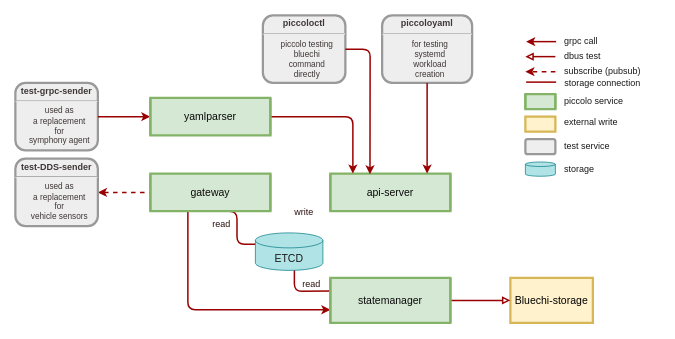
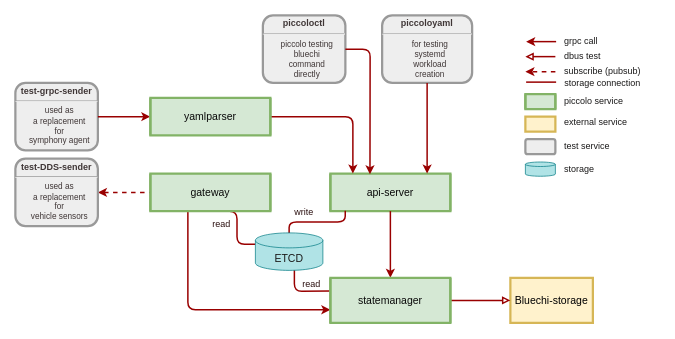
  <mxCell id="0" />
  <mxCell id="1" parent="0" />
  <mxCell id="2" value="api-server" style="shape=process;whiteSpace=wrap;align=center;verticalAlign=middle;size=0;fontStyle=0;strokeWidth=3;fillColor=#d5e8d4;strokeColor=#82b366;fontColor=#0A0A0A;fontSize=14;" parent="1" vertex="1"><mxGeometry x="440" y="231" width="160" height="50" as="geometry" /></mxCell>
  <mxCell id="3" value="Bluechi-storage" style="whiteSpace=wrap;align=center;verticalAlign=middle;fontStyle=0;strokeWidth=3;fillColor=#fff2cc;strokeColor=#d6b656;fontColor=#000000;fontSize=14;" parent="1" vertex="1"><mxGeometry x="680" y="370" width="110" height="60" as="geometry" /></mxCell>
  <mxCell id="4" value="" style="edgeStyle=elbowEdgeStyle;elbow=horizontal;strokeColor=#990000;strokeWidth=2;fontColor=#2c1111;exitX=1;exitY=0.5;exitDx=0;exitDy=0;fontStyle=0" parent="1" source="23" target="2" edge="1"><mxGeometry width="100" height="100" relative="1" as="geometry"><mxPoint x="320" y="155" as="sourcePoint" /><mxPoint x="430" y="230" as="targetPoint" /><Array as="points"><mxPoint x="470" y="190" /></Array></mxGeometry></mxCell>
  <mxCell id="5" value="" style="edgeStyle=elbowEdgeStyle;elbow=horizontal;strokeColor=#990000;strokeWidth=2;fontColor=#2c1111;exitX=1;exitY=0.5;exitDx=0;exitDy=0;endArrow=block;endFill=0;fontStyle=0" parent="1" target="3" edge="1"><mxGeometry width="100" height="100" relative="1" as="geometry"><mxPoint x="600" y="400" as="sourcePoint" /><mxPoint x="577" y="490" as="targetPoint" /></mxGeometry></mxCell>
  <mxCell id="6" value="write" style="text;spacingTop=-5;align=center;fontColor=#2c1111;fontStyle=0" parent="1" vertex="1"><mxGeometry x="390" y="274" width="30" height="20" as="geometry" /></mxCell>
  <mxCell id="7" value="" style="elbow=horizontal;strokeColor=#990000;strokeWidth=2;entryX=0;entryY=0;entryDx=0;entryDy=15;entryPerimeter=0;startArrow=none;startFill=0;fontColor=#2c1111;endArrow=none;endFill=0;exitX=0.75;exitY=1;exitDx=0;exitDy=0;edgeStyle=orthogonalEdgeStyle;fontStyle=0" parent="1" target="18" edge="1"><mxGeometry width="100" height="100" relative="1" as="geometry"><mxPoint x="290" y="281" as="sourcePoint" /><mxPoint x="392.664" y="332.2" as="targetPoint" /></mxGeometry></mxCell>
  <mxCell id="8" value="" style="endArrow=none;html=1;rounded=1;entryX=0;entryY=0.5;entryDx=0;entryDy=0;strokeColor=#990000;strokeWidth=2;fontColor=#2c1111;dashed=1;endFill=0;startArrow=classic;startFill=1;fontStyle=0" parent="1" edge="1"><mxGeometry width="50" height="50" relative="1" as="geometry"><mxPoint x="130" y="256" as="sourcePoint" /><mxPoint x="200" y="256" as="targetPoint" /></mxGeometry></mxCell>
+ <mxCell id="9" value="" style="endArrow=none;html=1;rounded=1;exitX=0.124;exitY=0.988;exitDx=0;exitDy=0;entryX=0.5;entryY=0;entryDx=0;entryDy=0;entryPerimeter=0;strokeColor=#990000;strokeWidth=2;exitPerimeter=0;fontColor=#2c1111;endFill=0;edgeStyle=orthogonalEdgeStyle;fontStyle=0" parent="1" source="2" target="18" edge="1"><mxGeometry width="50" height="50" relative="1" as="geometry"><mxPoint x="413" y="321" as="sourcePoint" /><mxPoint x="442.17" y="307.8" as="targetPoint" /></mxGeometry></mxCell>
  <mxCell id="10" value="" style="edgeStyle=elbowEdgeStyle;elbow=horizontal;strokeColor=#990000;strokeWidth=2;entryX=0;entryY=0.75;entryDx=0;entryDy=0;startArrow=none;startFill=0;fontColor=#2c1111;fontStyle=0" parent="1" edge="1"><mxGeometry width="100" height="100" relative="1" as="geometry"><mxPoint x="250" y="281" as="sourcePoint" /><mxPoint x="440" y="412.5" as="targetPoint" /><Array as="points"><mxPoint x="250" y="370" /><mxPoint x="250" y="350" /><mxPoint x="652" y="390" /></Array></mxGeometry></mxCell>
  <mxCell id="11" value="" style="elbow=horizontal;strokeColor=#990000;strokeWidth=2;startArrow=none;startFill=0;exitX=0;exitY=0.25;exitDx=0;exitDy=0;fontColor=#2c1111;entryX=0.578;entryY=0.98;entryDx=0;entryDy=0;entryPerimeter=0;endArrow=none;endFill=0;edgeStyle=orthogonalEdgeStyle;fontStyle=0" parent="1" target="18" edge="1"><mxGeometry width="100" height="100" relative="1" as="geometry"><mxPoint x="440" y="387.5" as="sourcePoint" /><mxPoint x="360" y="380" as="targetPoint" /></mxGeometry></mxCell>
  <mxCell id="12" value="&lt;p style=&quot;margin: 4px 0px 0px; text-align: center;&quot;&gt;&lt;strong style=&quot;&quot;&gt;test-grpc-sender&lt;br&gt;&lt;/strong&gt;&lt;/p&gt;&lt;hr style=&quot;font-size: 11px;&quot;&gt;&lt;p style=&quot;margin: 0px 0px 0px 8px; font-size: 11px;&quot;&gt;&lt;font style=&quot;font-size: 11px;&quot;&gt;used as&lt;br&gt;a replacement&lt;/font&gt;&lt;/p&gt;&lt;p style=&quot;margin: 0px 0px 0px 8px; font-size: 11px;&quot;&gt;&lt;font style=&quot;font-size: 11px;&quot;&gt;for &lt;br&gt;symphony agent&lt;/font&gt;&lt;/p&gt;" style="verticalAlign=middle;align=center;overflow=fill;fontSize=12;fontFamily=Helvetica;html=1;rounded=1;fontStyle=0;strokeWidth=3;fillColor=#eeeeee;strokeColor=#999999;fontColor=#3f3636;" parent="1" vertex="1"><mxGeometry x="20" y="110" width="110" height="90" as="geometry" /></mxCell>
  <mxCell id="13" value="" style="edgeStyle=none;noEdgeStyle=1;strokeColor=#990000;strokeWidth=2;exitX=1;exitY=0.5;exitDx=0;exitDy=0;entryX=0;entryY=0.5;entryDx=0;entryDy=0;fontColor=#2c1111;fontStyle=0" parent="1" source="12" edge="1"><mxGeometry width="100" height="100" relative="1" as="geometry"><mxPoint x="364" y="4.6" as="sourcePoint" /><mxPoint x="200" y="155" as="targetPoint" /><Array as="points" /></mxGeometry></mxCell>
  <mxCell id="14" value="&lt;p style=&quot;margin: 4px 0px 0px; text-align: center;&quot;&gt;&lt;strong style=&quot;&quot;&gt;piccoloctl&lt;br&gt;&lt;/strong&gt;&lt;/p&gt;&lt;hr&gt;&lt;p style=&quot;margin: 0px 0px 0px 8px; font-size: 11px;&quot;&gt;&lt;font style=&quot;font-size: 11px;&quot;&gt;piccolo testing&lt;/font&gt;&lt;/p&gt;&lt;p style=&quot;margin: 0px 0px 0px 8px; font-size: 11px;&quot;&gt;&lt;font style=&quot;font-size: 11px;&quot;&gt;bluechi&lt;/font&gt;&lt;/p&gt;&lt;p style=&quot;margin: 0px 0px 0px 8px; font-size: 11px;&quot;&gt;&lt;font style=&quot;font-size: 11px;&quot;&gt;command&lt;/font&gt;&lt;/p&gt;&lt;p style=&quot;margin: 0px 0px 0px 8px; font-size: 11px;&quot;&gt;&lt;font style=&quot;font-size: 11px;&quot;&gt;directly&lt;/font&gt;&lt;/p&gt;" style="verticalAlign=middle;align=center;overflow=fill;fontSize=12;fontFamily=Helvetica;html=1;rounded=1;fontStyle=0;strokeWidth=3;fillColor=#eeeeee;strokeColor=#999999;fontColor=#3f3636;" parent="1" vertex="1"><mxGeometry x="350" y="20" width="110" height="90" as="geometry" /></mxCell>
  <mxCell id="15" value="&lt;p style=&quot;margin: 4px 0px 0px; text-align: center;&quot;&gt;&lt;strong style=&quot;&quot;&gt;piccoloyaml&lt;br&gt;&lt;/strong&gt;&lt;/p&gt;&lt;hr&gt;&lt;p style=&quot;margin: 0px 0px 0px 8px; font-size: 11px;&quot;&gt;&lt;font style=&quot;font-size: 11px;&quot;&gt;for testing&lt;/font&gt;&lt;/p&gt;&lt;p style=&quot;margin: 0px 0px 0px 8px; font-size: 11px;&quot;&gt;&lt;font style=&quot;font-size: 11px;&quot;&gt;systemd&lt;/font&gt;&lt;/p&gt;&lt;p style=&quot;margin: 0px 0px 0px 8px; font-size: 11px;&quot;&gt;&lt;font style=&quot;font-size: 11px;&quot;&gt;workload&lt;/font&gt;&lt;/p&gt;&lt;p style=&quot;margin: 0px 0px 0px 8px; font-size: 11px;&quot;&gt;&lt;font style=&quot;font-size: 11px;&quot;&gt;creation&lt;/font&gt;&lt;/p&gt;" style="verticalAlign=middle;align=center;overflow=fill;fontSize=12;fontFamily=Helvetica;html=1;rounded=1;fontStyle=0;strokeWidth=3;fillColor=#eeeeee;strokeColor=#999999;fontColor=#3f3636;" parent="1" vertex="1"><mxGeometry x="509" y="20" width="120" height="90" as="geometry" /></mxCell>
  <mxCell id="16" value="" style="endArrow=classic;html=1;rounded=1;exitX=1;exitY=0.5;exitDx=0;exitDy=0;strokeColor=#990000;strokeWidth=2;fontColor=#2c1111;entryX=0.33;entryY=0.02;entryDx=0;entryDy=0;entryPerimeter=0;fontStyle=0" parent="1" source="14" target="2" edge="1"><mxGeometry width="50" height="50" relative="1" as="geometry"><mxPoint x="632" y="160" as="sourcePoint" /><mxPoint x="470" y="230" as="targetPoint" /><Array as="points"><mxPoint x="493" y="65" /></Array></mxGeometry></mxCell>
  <mxCell id="17" value="" style="endArrow=classic;html=1;rounded=1;exitX=0.5;exitY=1;exitDx=0;exitDy=0;strokeColor=#990000;strokeWidth=2;fontColor=#2c1111;entryX=0.75;entryY=0;entryDx=0;entryDy=0;fontStyle=0" parent="1" source="15" edge="1"><mxGeometry width="50" height="50" relative="1" as="geometry"><mxPoint x="729" y="59" as="sourcePoint" /><mxPoint x="569" y="231" as="targetPoint" /></mxGeometry></mxCell>
  <mxCell id="18" value="&lt;font color=&quot;#1a1919&quot; style=&quot;font-size: 14px;&quot;&gt;ETCD&lt;/font&gt;" style="shape=cylinder3;whiteSpace=wrap;html=1;boundedLbl=1;backgroundOutline=1;size=10;fillColor=#b0e3e6;strokeColor=#0e8088;fontStyle=0;fontSize=14;" parent="1" vertex="1"><mxGeometry x="340" y="310" width="90" height="50" as="geometry" /></mxCell>
  <mxCell id="19" value="&lt;p style=&quot;margin: 4px 0px 0px; text-align: center;&quot;&gt;&lt;strong style=&quot;&quot;&gt;test-DDS-sender&lt;br&gt;&lt;/strong&gt;&lt;/p&gt;&lt;hr style=&quot;font-size: 11px;&quot;&gt;&lt;p style=&quot;margin: 0px 0px 0px 8px; font-size: 11px;&quot;&gt;&lt;font style=&quot;font-size: 11px;&quot;&gt;used as&lt;br&gt;a replacement&lt;/font&gt;&lt;/p&gt;&lt;p style=&quot;margin: 0px 0px 0px 8px; font-size: 11px;&quot;&gt;&lt;font style=&quot;font-size: 11px;&quot;&gt;for &lt;br&gt;vehicle sensors&lt;/font&gt;&lt;/p&gt;" style="verticalAlign=middle;align=center;overflow=fill;fontSize=12;fontFamily=Helvetica;html=1;rounded=1;fontStyle=0;strokeWidth=3;fillColor=#eeeeee;strokeColor=#999999;fontColor=#3f3636;" parent="1" vertex="1"><mxGeometry x="20" y="211" width="110" height="90" as="geometry" /></mxCell>
+ <mxCell id="20" value="" style="endArrow=classic;html=1;rounded=1;strokeColor=#990000;strokeWidth=2;fontColor=#2c1111;exitX=0.5;exitY=1;exitDx=0;exitDy=0;entryX=0.5;entryY=0;entryDx=0;entryDy=0;fontStyle=0" parent="1" source="2" target="21" edge="1"><mxGeometry width="50" height="50" relative="1" as="geometry"><mxPoint x="580" y="290" as="sourcePoint" /><mxPoint x="530" y="370" as="targetPoint" /></mxGeometry></mxCell>
  <mxCell id="21" value="statemanager" style="shape=process;whiteSpace=wrap;align=center;verticalAlign=middle;size=0;fontStyle=0;strokeWidth=3;fillColor=#d5e8d4;strokeColor=#82b366;fontColor=#0A0A0A;fontSize=14;" parent="1" vertex="1"><mxGeometry x="440" y="370" width="160" height="60" as="geometry" /></mxCell>
  <mxCell id="22" value="gateway" style="shape=process;whiteSpace=wrap;align=center;verticalAlign=middle;size=0;fontStyle=0;strokeWidth=3;fillColor=#d5e8d4;strokeColor=#82b366;fontColor=#0A0A0A;fontSize=14;" parent="1" vertex="1"><mxGeometry x="200" y="231" width="160" height="50" as="geometry" /></mxCell>
  <mxCell id="23" value="yamlparser" style="shape=process;whiteSpace=wrap;align=center;verticalAlign=middle;size=0;fontStyle=0;strokeWidth=3;fillColor=#d5e8d4;strokeColor=#82b366;fontColor=#0A0A0A;fontSize=14;" parent="1" vertex="1"><mxGeometry x="200" y="130" width="160" height="50" as="geometry" /></mxCell>
  <mxCell id="24" value="read" style="text;spacingTop=-5;align=center;fontColor=#2c1111;fontStyle=0" parent="1" vertex="1"><mxGeometry x="280" y="290" width="30" height="20" as="geometry" /></mxCell>
  <mxCell id="25" value="read" style="text;spacingTop=-5;align=center;fontColor=#2c1111;fontStyle=0" parent="1" vertex="1"><mxGeometry x="400" y="370" width="30" height="20" as="geometry" /></mxCell>
  <mxCell id="26" value="" style="edgeStyle=elbowEdgeStyle;elbow=horizontal;strokeColor=#990000;strokeWidth=2;entryX=1;entryY=0.5;entryDx=0;entryDy=0;fontColor=#2c1111;fontStyle=0" parent="1" edge="1"><mxGeometry width="100" height="100" relative="1" as="geometry"><mxPoint x="741" y="55" as="sourcePoint" /><mxPoint x="701" y="55" as="targetPoint" /><Array as="points"><mxPoint x="714" y="55" /><mxPoint x="801" y="109" /></Array></mxGeometry></mxCell>
  <mxCell id="27" value="storage connection" style="text;html=1;strokeColor=none;fillColor=none;align=center;verticalAlign=middle;whiteSpace=wrap;rounded=0;fontColor=#1a1919;fontStyle=0" parent="1" vertex="1"><mxGeometry x="727.5" y="95" width="150" height="30" as="geometry" /></mxCell>
  <mxCell id="28" value="grpc call" style="text;html=1;strokeColor=none;fillColor=none;align=left;verticalAlign=middle;whiteSpace=wrap;rounded=0;fontColor=#1a1919;fontStyle=0" parent="1" vertex="1"><mxGeometry x="750" y="40" width="60" height="30" as="geometry" /></mxCell>
  <mxCell id="29" value="" style="edgeStyle=elbowEdgeStyle;elbow=horizontal;strokeColor=#990000;strokeWidth=2;entryX=1;entryY=0.5;entryDx=0;entryDy=0;fontColor=#2c1111;endArrow=none;endFill=0;fontStyle=0" parent="1" edge="1"><mxGeometry width="100" height="100" relative="1" as="geometry"><mxPoint x="741" y="109" as="sourcePoint" /><mxPoint x="701" y="109" as="targetPoint" /><Array as="points"><mxPoint x="714" y="109" /><mxPoint x="801" y="163" /></Array></mxGeometry></mxCell>
  <mxCell id="30" value="" style="edgeStyle=elbowEdgeStyle;elbow=horizontal;strokeColor=#990000;strokeWidth=2;entryX=1;entryY=0.5;entryDx=0;entryDy=0;fontColor=#2c1111;endArrow=block;endFill=0;fontStyle=0" parent="1" edge="1"><mxGeometry width="100" height="100" relative="1" as="geometry"><mxPoint x="740" y="75" as="sourcePoint" /><mxPoint x="700" y="75" as="targetPoint" /><Array as="points"><mxPoint x="713" y="75" /><mxPoint x="800" y="129" /></Array></mxGeometry></mxCell>
  <mxCell id="31" value="dbus test" style="text;html=1;strokeColor=none;fillColor=none;align=left;verticalAlign=middle;whiteSpace=wrap;rounded=0;fontColor=#1a1919;fontStyle=0" parent="1" vertex="1"><mxGeometry x="750" y="60" width="60" height="30" as="geometry" /></mxCell>
  <mxCell id="32" value="" style="edgeStyle=elbowEdgeStyle;elbow=horizontal;strokeColor=#990000;strokeWidth=2;entryX=1;entryY=0.5;entryDx=0;entryDy=0;fontColor=#2c1111;endArrow=classic;endFill=1;dashed=1;fontStyle=0" parent="1" edge="1"><mxGeometry width="100" height="100" relative="1" as="geometry"><mxPoint x="740" y="95" as="sourcePoint" /><mxPoint x="700" y="95" as="targetPoint" /><Array as="points"><mxPoint x="713" y="95" /><mxPoint x="800" y="149" /></Array></mxGeometry></mxCell>
  <mxCell id="33" value="subscribe (pubsub)" style="text;html=1;strokeColor=none;fillColor=none;align=left;verticalAlign=middle;whiteSpace=wrap;rounded=0;fontColor=#1a1919;fontStyle=0" parent="1" vertex="1"><mxGeometry x="750" y="80" width="120" height="30" as="geometry" /></mxCell>
  <mxCell id="34" value="" style="shape=process;whiteSpace=wrap;align=center;verticalAlign=middle;size=0;fontStyle=0;strokeWidth=3;fillColor=#d5e8d4;strokeColor=#82b366;fontColor=#0A0A0A;" parent="1" vertex="1"><mxGeometry x="700" y="125" width="40" height="20" as="geometry" /></mxCell>
  <mxCell id="35" value="" style="whiteSpace=wrap;align=center;verticalAlign=middle;fontStyle=0;strokeWidth=3;fillColor=#fff2cc;strokeColor=#d6b656;fontColor=#000000;" parent="1" vertex="1"><mxGeometry x="700" y="155" width="40" height="20" as="geometry" /></mxCell>
  <mxCell id="36" value="&lt;p style=&quot;margin: 4px 0px 0px; text-align: center;&quot;&gt;&lt;/p&gt;&lt;p style=&quot;margin: 0px 0px 0px 8px; font-size: 11px;&quot;&gt;&lt;br&gt;&lt;/p&gt;" style="verticalAlign=middle;align=center;overflow=fill;fontSize=12;fontFamily=Helvetica;html=1;rounded=1;fontStyle=0;strokeWidth=3;fillColor=#eeeeee;strokeColor=#999999;fontColor=#3f3636;" parent="1" vertex="1"><mxGeometry x="700" y="185" width="40" height="20" as="geometry" /></mxCell>
  <mxCell id="37" value="piccolo service" style="text;html=1;strokeColor=none;fillColor=none;align=left;verticalAlign=middle;whiteSpace=wrap;rounded=0;fontColor=#1a1919;fontStyle=0" parent="1" vertex="1"><mxGeometry x="750" y="120" width="95" height="30" as="geometry" /></mxCell>
- <mxCell id="38" value="external write" style="text;html=1;strokeColor=none;fillColor=none;align=left;verticalAlign=middle;whiteSpace=wrap;rounded=0;fontColor=#1a1919;fontStyle=0" parent="1" vertex="1"><mxGeometry x="750" y="150" width="105" height="25" as="geometry" /></mxCell>
+ <mxCell id="38" value="external service" style="text;html=1;strokeColor=none;fillColor=none;align=left;verticalAlign=middle;whiteSpace=wrap;rounded=0;fontColor=#1a1919;fontStyle=0" parent="1" vertex="1"><mxGeometry x="750" y="150" width="105" height="25" as="geometry" /></mxCell>
  <mxCell id="39" value="test service" style="text;html=1;strokeColor=none;fillColor=none;align=left;verticalAlign=middle;whiteSpace=wrap;rounded=0;fontColor=#1a1919;fontStyle=0" parent="1" vertex="1"><mxGeometry x="750" y="182.5" width="85" height="25" as="geometry" /></mxCell>
  <mxCell id="40" value="" style="shape=cylinder3;whiteSpace=wrap;html=1;boundedLbl=1;backgroundOutline=1;size=3;fillColor=#b0e3e6;strokeColor=#0e8088;fontStyle=0" parent="1" vertex="1"><mxGeometry x="700" y="215.5" width="40" height="19" as="geometry" /></mxCell>
  <mxCell id="41" value="storage" style="text;html=1;strokeColor=none;fillColor=none;align=left;verticalAlign=middle;whiteSpace=wrap;rounded=0;fontColor=#1a1919;fontStyle=0" parent="1" vertex="1"><mxGeometry x="750" y="212.5" width="85" height="25" as="geometry" /></mxCell>
